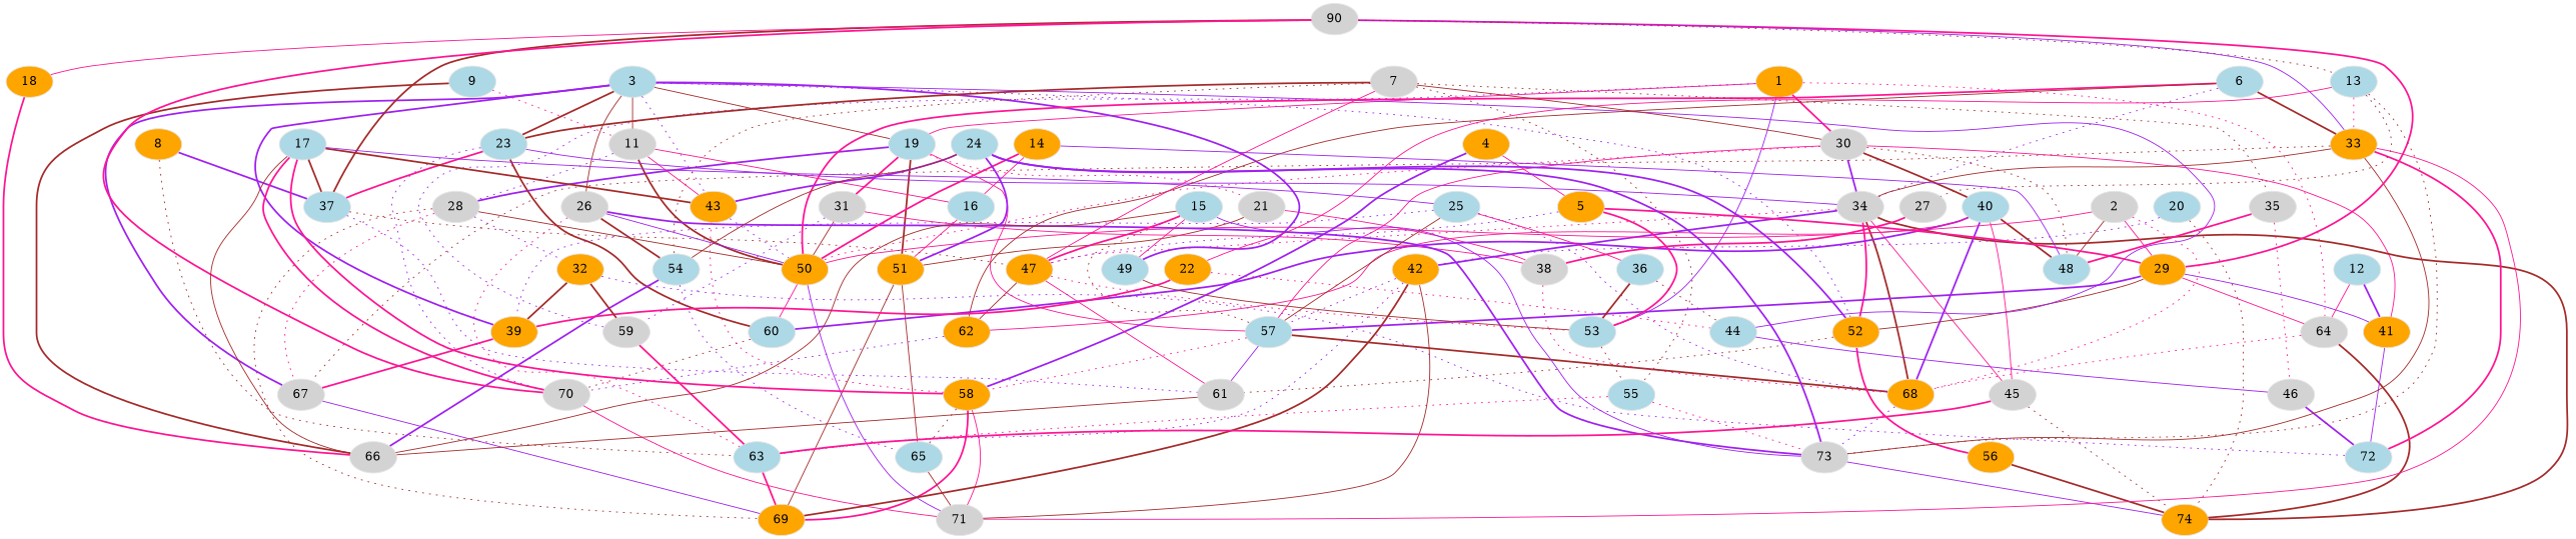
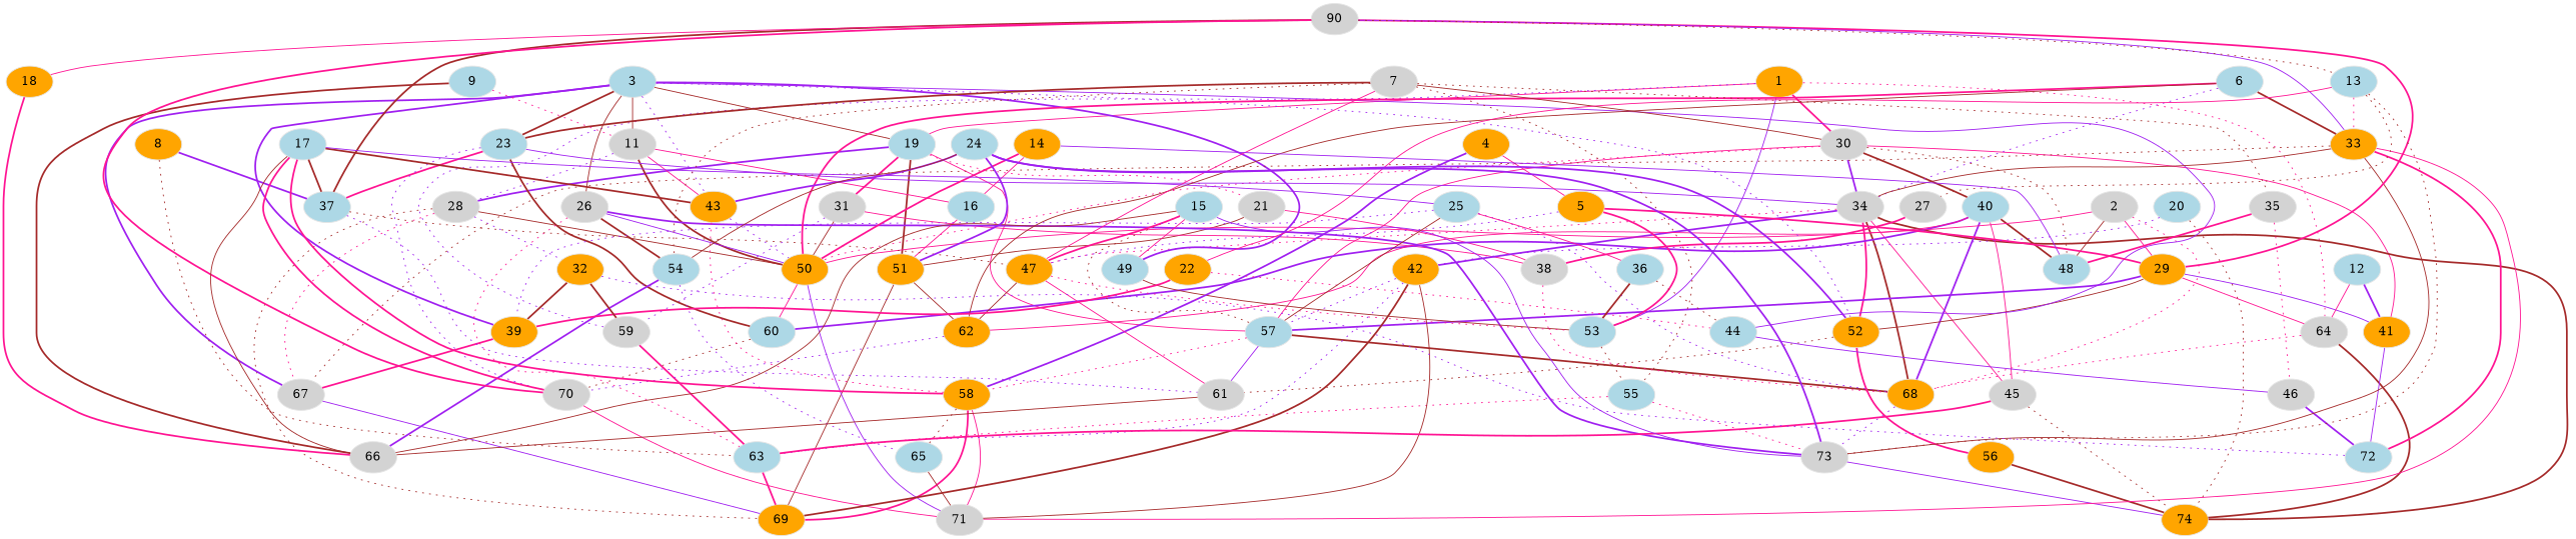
  graph {
    node [color=gray90 fillcolor=lightblue style=filled]
    edge [color=deeppink style=solid weight=1.0]
    1 [fillcolor=orange]
    19
    30 [fillcolor=lightgrey]
    53
    59 [fillcolor=lightgrey]
    64 [fillcolor=lightgrey]
    28 [fillcolor=lightgrey]
    57
    51 [fillcolor=orange]
    21 [fillcolor=lightgrey]
    31 [fillcolor=lightgrey]
    48
    50 [fillcolor=orange]
    34 [fillcolor=lightgrey]
    41 [fillcolor=orange]
    40
    55
    63
    68 [fillcolor=orange]
    74 [fillcolor=orange]
    2 [fillcolor=lightgrey]
    29 [fillcolor=orange]
    52 [fillcolor=orange]
    60
    71 [fillcolor=lightgrey]
    73 [fillcolor=lightgrey]
    3
    11 [fillcolor=lightgrey]
    23
    26 [fillcolor=lightgrey]
    39 [fillcolor=orange]
    43 [fillcolor=orange]
    44
    49
    67 [fillcolor=lightgrey]
    16
    37
    70 [fillcolor=lightgrey]
    54
    58 [fillcolor=orange]
    46 [fillcolor=lightgrey]
    61 [fillcolor=lightgrey]
    56 [fillcolor=orange]
    69 [fillcolor=orange]
    4 [fillcolor=orange]
    5 [fillcolor=orange]
    47 [fillcolor=orange]
    65
    62 [fillcolor=orange]
    6
    33 [fillcolor=orange]
    72
    42 [fillcolor=orange]
    45 [fillcolor=lightgrey]
    7 [fillcolor=lightgrey]
    35 [fillcolor=lightgrey]
    66 [fillcolor=lightgrey]
    8 [fillcolor=orange]
    9
    n60 [fillcolor=lightgrey label=90]
    13
    18 [fillcolor=orange]
    22 [fillcolor=orange]
    27 [fillcolor=lightgrey]
    32 [fillcolor=orange]
    12
    38 [fillcolor=lightgrey]
    14 [fillcolor=orange]
    15
    17
    25
    36
    20
    24
    1 -- 19
    1 -- 30 [style=bold]
    1 -- 53 [color=purple]
    1 -- 59 [color=purple style=dotted]
    1 -- 64 [style=dotted]
    19 -- 28 [color=purple style=bold]
    19 -- 57
    19 -- 51 [color=brown style=bold]
    19 -- 21 [style=dotted]
    19 -- 31 [style=bold]
    30 -- 57
    30 -- 48 [color=brown style=dotted]
    30 -- 50 [style=dotted]
    30 -- 34 [color=purple style=bold]
    30 -- 41
    30 -- 40 [color=brown style=bold]
    53 -- 55 [color=brown style=dotted]
    59 -- 63 [style=bold]
    64 -- 68 [style=dotted]
    64 -- 74 [color=brown style=bold]
    28 -- 50 [color=brown]
    28 -- 67 [style=dotted]
    28 -- 69 [color=brown style=dotted]
    28 -- 32 [color=purple style=dotted weight=2.0]
    57 -- 68 [color=brown style=bold]
    57 -- 58 [style=dotted]
    57 -- 61 [color=purple]
    51 -- 69 [color=brown]
-   51 -- 65 [color=brown]
+   51 -- 62 [color=brown]
    21 -- 51 [color=brown]
    21 -- 38
    31 -- 59 [color=purple style=dotted]
    31 -- 50 [color=brown]
    31 -- 38
    50 -- 60
    50 -- 71 [color=purple]
    34 -- 68 [color=brown style=bold]
    34 -- 74 [color=brown style=bold]
    34 -- 52 [style=bold]
    34 -- 47 [style=dotted]
    34 -- 42 [color=purple style=bold]
    34 -- 45
    41 -- 72 [color=purple weight=2.0]
    40 -- 48 [color=brown style=bold]
    40 -- 68 [color=purple style=bold]
    40 -- 60 [color=purple style=bold]
    40 -- 62
    40 -- 45
    55 -- 63 [style=dotted]
    55 -- 73 [style=dotted]
    63 -- 69 [style=bold]
    68 -- 73 [color=purple style=dotted]
    2 -- 48 [color=brown]
    2 -- 50
    2 -- 68 [style=dotted]
    2 -- 29
    29 -- 64
    29 -- 57 [color=purple style=bold]
    29 -- 41 [color=purple]
    29 -- 52 [color=brown]
    52 -- 61 [color=brown style=dotted]
    52 -- 56 [style=bold]
    60 -- 70 [color=brown style=dotted]
    73 -- 74 [color=purple]
    3 -- 19 [color=brown]
    3 -- 52 [color=purple style=dotted]
    3 -- 11 [color=brown]
    3 -- 23 [color=brown style=bold]
    3 -- 26 [color=brown weight=2.0]
    3 -- 39 [color=purple style=bold]
    3 -- 43 [color=purple style=dotted]
    3 -- 44 [color=purple]
    3 -- 49 [color=purple style=bold]
    3 -- 67 [color=purple style=bold]
    11 -- 28 [color=purple style=dotted]
    11 -- 50 [color=brown style=bold]
    11 -- 43
    11 -- 16 [weight=2.0]
    23 -- 34 [color=purple]
    23 -- 60 [color=brown style=bold]
    23 -- 37 [style=bold]
    23 -- 70 [color=purple style=dotted]
    26 -- 50 [color=purple]
    26 -- 63 [style=dotted]
    26 -- 73 [color=purple style=bold]
    26 -- 54 [color=brown style=bold]
    39 -- 67 [style=bold]
    43 -- 50 [color=purple style=dotted]
    43 -- 58 [style=dotted]
    44 -- 46 [color=purple]
    49 -- 53 [color=brown]
    67 -- 69 [color=purple]
    16 -- 51
    37 -- 61 [color=purple style=dotted]
    37 -- 47 [color=brown style=dotted]
    70 -- 71
    54 -- 65 [color=purple style=dotted]
    54 -- 66 [color=purple style=bold]
    58 -- 71
    58 -- 69 [style=bold]
    58 -- 65 [color=brown style=dotted]
    46 -- 72 [color=purple style=bold]
    61 -- 66 [color=brown]
    56 -- 74 [color=brown style=bold]
    4 -- 58 [color=purple style=bold]
    4 -- 5
    5 -- 53 [style=bold]
    5 -- 29 [style=bold]
    5 -- 47 [color=purple style=dotted]
    47 -- 53 [style=dotted]
    47 -- 61
    47 -- 62 [color=brown]
    65 -- 71 [color=brown]
    62 -- 70 [color=purple style=dotted]
    6 -- 50 [style=bold]
    6 -- 34 [color=purple style=dotted]
    6 -- 62 [color=brown]
    6 -- 33 [color=brown style=bold weight=2.0]
    33 -- 34 [color=brown]
    33 -- 71
    33 -- 73 [color=brown]
    33 -- 67 [color=brown style=dotted]
    33 -- 72 [style=bold]
    42 -- 57 [color=purple style=dotted]
    42 -- 63 [color=purple style=dotted]
    42 -- 71 [color=brown]
    42 -- 69 [color=brown style=bold]
    45 -- 63 [style=bold]
    45 -- 74 [color=brown style=dotted]
    7 -- 30 [color=brown]
    7 -- 55 [color=brown style=dotted]
    7 -- 23 [color=brown style=bold]
    7 -- 54 [color=brown style=dotted]
    7 -- 47
    7 -- 35 [color=brown style=dotted]
    35 -- 48 [style=bold]
    35 -- 46 [style=dotted]
    8 -- 63 [color=brown style=dotted]
    8 -- 37 [color=purple style=bold]
    9 -- 11 [style=dotted]
    9 -- 66 [color=brown style=bold]
    n60 -- 29 [style=bold]
    n60 -- 37 [color=brown style=bold]
    n60 -- 70 [style=bold]
    n60 -- 33 [color=purple]
    n60 -- 13 [color=brown style=dotted]
    n60 -- 18
    13 -- 73 [color=brown style=dotted]
    13 -- 33 [style=dotted]
    13 -- 22
    13 -- 27 [color=brown style=dotted]
    18 -- 66 [style=bold]
    22 -- 39 [style=bold]
    22 -- 44 [style=dotted]
    27 -- 38 [style=bold weight=2.0]
    32 -- 59 [color=brown style=bold]
    32 -- 39 [color=brown style=bold]
    32 -- 72 [color=purple style=dotted]
    12 -- 64
    12 -- 41 [color=purple style=bold]
    38 -- 68 [style=dotted]
    14 -- 48 [color=purple]
    14 -- 50 [style=bold]
    14 -- 16
    15 -- 57 [color=brown style=dotted]
    15 -- 73 [color=purple]
    15 -- 49
    15 -- 47 [style=bold]
    15 -- 66 [color=brown]
    17 -- 43 [color=brown style=bold]
    17 -- 37 [color=brown style=bold]
    17 -- 70 [style=bold]
    17 -- 58 [style=bold]
    17 -- 66 [color=brown]
    17 -- 25 [color=purple]
    25 -- 57 [color=brown]
    25 -- 68 [color=purple style=dotted]
    25 -- 39 [color=purple style=dotted]
    25 -- 36
    36 -- 53 [color=brown style=bold]
    36 -- 44 [color=brown style=dotted]
    20 -- 74 [color=brown style=dotted]
    20 -- 42 [color=purple style=dotted]
    24 -- 51 [color=purple style=bold]
    24 -- 52 [color=purple style=bold]
    24 -- 73 [color=purple style=bold]
    24 -- 43 [color=purple style=bold]
    24 -- 54 [color=brown]
  }
